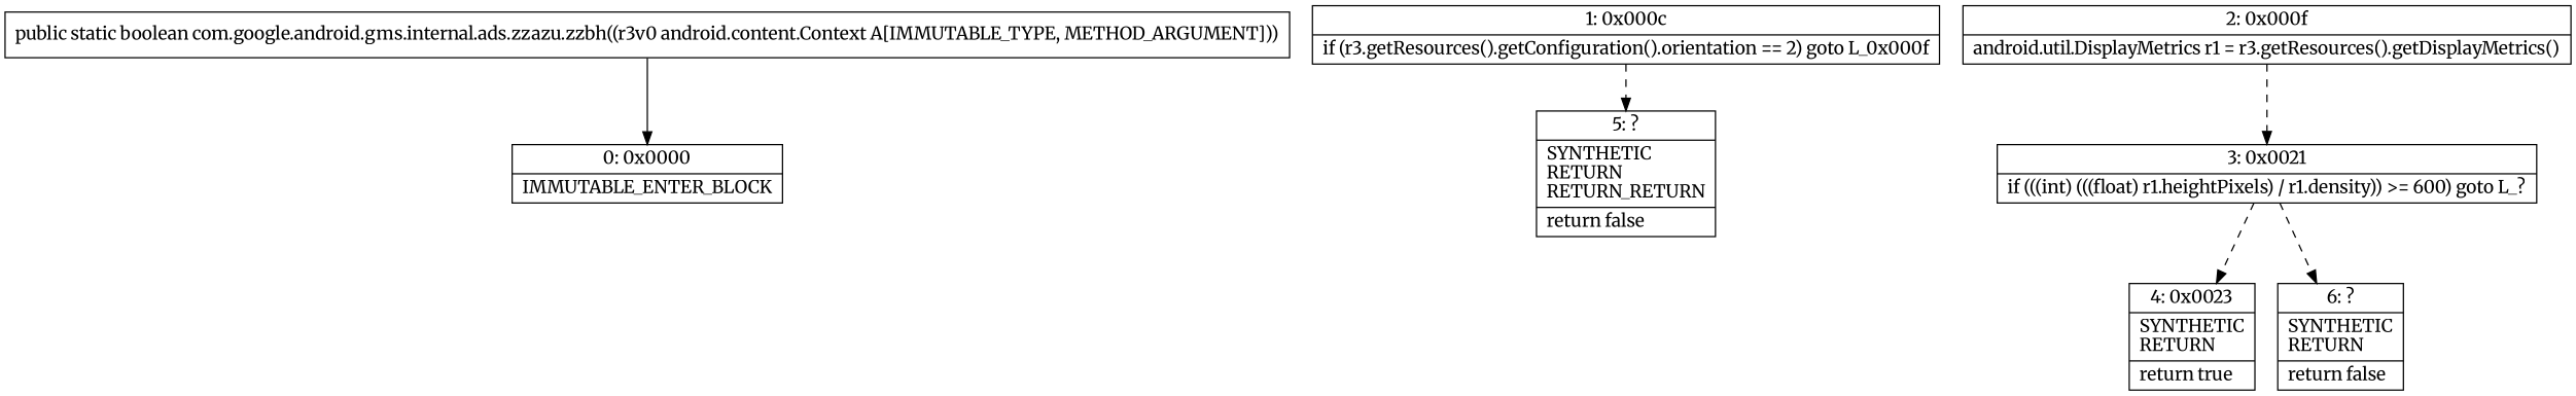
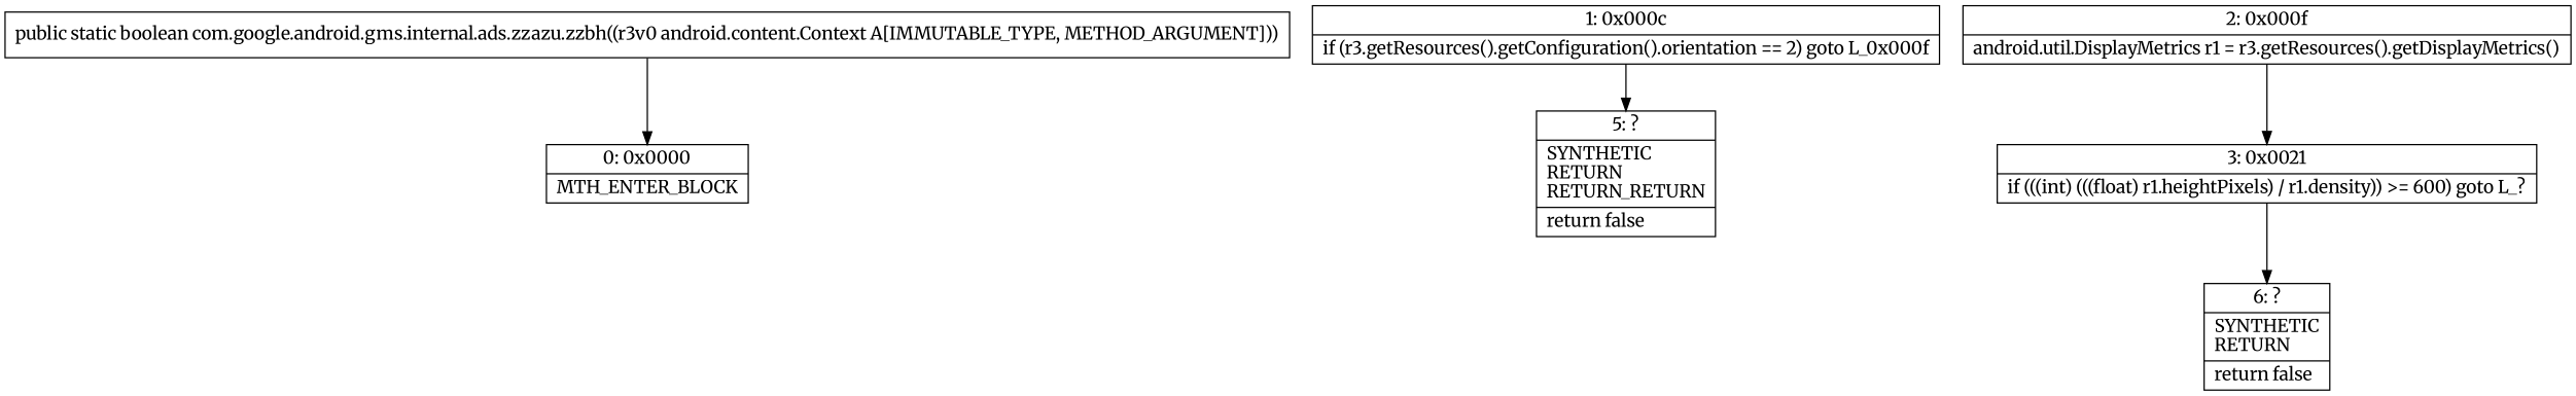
  digraph {
    fontname=Merriweather
    node [fontname=Merriweather shape=record]
    edge [fontname=Merriweather]
-   n1 [label="{0\:\ 0x0000|IMMUTABLE_ENTER_BLOCK\l}"]
+   n1 [label="{0\:\ 0x0000|MTH_ENTER_BLOCK\l}"]
    n2 [label="{1\:\ 0x000c|if (r3.getResources().getConfiguration().orientation == 2) goto L_0x000f\l}"]
    n3 [label="{5\:\ ?|SYNTHETIC\lRETURN\lRETURN_RETURN\l|return false\l}"]
    n4 [label="{2\:\ 0x000f|android.util.DisplayMetrics r1 = r3.getResources().getDisplayMetrics()\l}"]
    n5 [label="{3\:\ 0x0021|if (((int) (((float) r1.heightPixels) \/ r1.density)) \>= 600) goto L_?\l}"]
-   n6 [label="{4\:\ 0x0023|SYNTHETIC\lRETURN\l|return true\l}"]
    n7 [label="{6\:\ ?|SYNTHETIC\lRETURN\l|return false\l}"]
    n8 [label="{public static boolean com.google.android.gms.internal.ads.zzazu.zzbh((r3v0 android.content.Context A[IMMUTABLE_TYPE, METHOD_ARGUMENT])) }"]
-   n2 -> n3 [style=dashed]
-   n4 -> n5 [style=dashed]
-   n5 -> n6 [style=dashed]
-   n5 -> n7 [style=dashed]
+   n2 -> n3 [style=solid]
+   n4 -> n5
+   n5 -> n7
    n8 -> n1
  }
